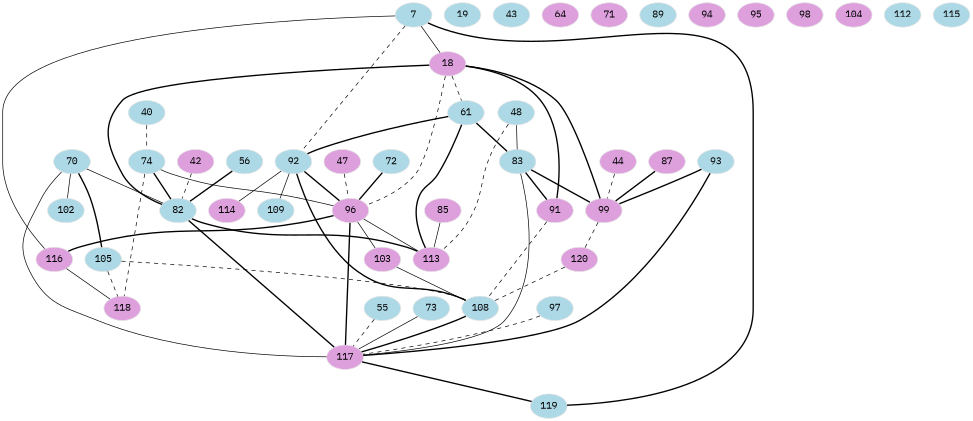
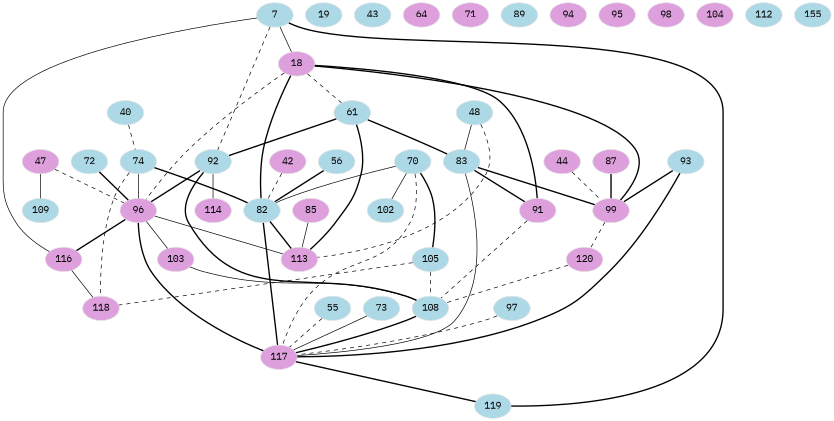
  graph {
    fontname="IBM Plex Mono"
    node [color=gray90 fillcolor=lightblue fontname="IBM Plex Mono" style=filled]
    edge [fontname="IBM Plex Mono" style=bold]
    18 [fillcolor=plum super="+3"]
    61 [super="+60+34"]
    82 [super="+79+66+59"]
    91 [fillcolor=plum super="+39"]
    96 [fillcolor=plum super="+22+54+46+88"]
    99 [fillcolor=plum super="+23+75+32+67+12+38+65"]
    7
    92 [super="+83+45"]
    116 [fillcolor=plum super="+15"]
    119
    108 [super="+57+77+37"]
    109
    114 [fillcolor=plum]
    118 [fillcolor=plum]
    n15 [label=83 super="+14+58+68"]
    113 [fillcolor=plum super="+111"]
    117 [fillcolor=plum super="+63+28+52+106+84+101"]
    103 [fillcolor=plum]
    120 [fillcolor=plum super="+69"]
    19
    74 [super="+62+36"]
    40
    42 [fillcolor=plum]
    43
    44 [fillcolor=plum]
    47 [fillcolor=plum]
    48 [super="+5"]
    55
    56
    64 [fillcolor=plum]
    70 [super="+49"]
    102 [super="+76"]
    105 [super="+90"]
    71 [fillcolor=plum]
    72
    73
    85 [fillcolor=plum]
    87 [fillcolor=plum super="+31"]
    89
    93
    94 [fillcolor=plum]
    95 [fillcolor=plum]
    97
    98 [fillcolor=plum super="+20"]
    104 [fillcolor=plum super="+33+50"]
    112
-   115
+   115 [label=155]
    18 -- 61 [style=dashed]
    18 -- 82 [weight=2]
    18 -- 91 [weight=2]
    18 -- 96 [style=dashed]
    18 -- 99 [weight=2]
    61 -- 92 [weight=2]
    61 -- n15 [weight=2]
    61 -- 113
    82 -- 113 [weight=2]
    82 -- 117
    91 -- 108 [style=dashed]
    96 -- 116 [weight=2]
    96 -- 113 [style=solid weight=2]
    96 -- 117 [weight=8]
    96 -- 103 [style=solid]
    99 -- 120 [style=dashed]
    7 -- 18 [style=solid weight=2]
    7 -- 92 [style=dashed]
    7 -- 116 [style=solid weight=2]
    7 -- 119
    92 -- 96 [weight=2]
    92 -- 108
-   92 -- 109 [style=solid]
+   47 -- 109 [style=solid]
    92 -- 114 [style=solid]
    116 -- 118 [style=solid]
    108 -- 117 [weight=2]
    n15 -- 91 [weight=2]
    n15 -- 99
    n15 -- 117 [style=solid]
    117 -- 119
    103 -- 108 [style=solid]
    120 -- 108 [style=dashed]
    74 -- 82 [weight=2]
    74 -- 96 [style=solid weight=3]
    74 -- 118 [style=dashed weight=2]
    40 -- 74 [style=dashed]
    42 -- 82 [style=dashed]
    44 -- 99 [style=dashed]
    47 -- 96 [style=dashed]
    48 -- n15 [style=solid]
    48 -- 113 [style=dashed]
    55 -- 117 [style=dashed]
    56 -- 82
    70 -- 82 [style=solid]
-   70 -- 117 [style=solid]
+   70 -- 117 [style=dashed]
    70 -- 102 [style=solid]
    70 -- 105 [weight=2]
    105 -- 108 [style=dashed weight=2]
    105 -- 118 [style=dashed]
    72 -- 96
    73 -- 117 [style=solid]
    85 -- 113 [style=solid]
    87 -- 99
    93 -- 99
    93 -- 117
    97 -- 117 [style=dashed]
  }
